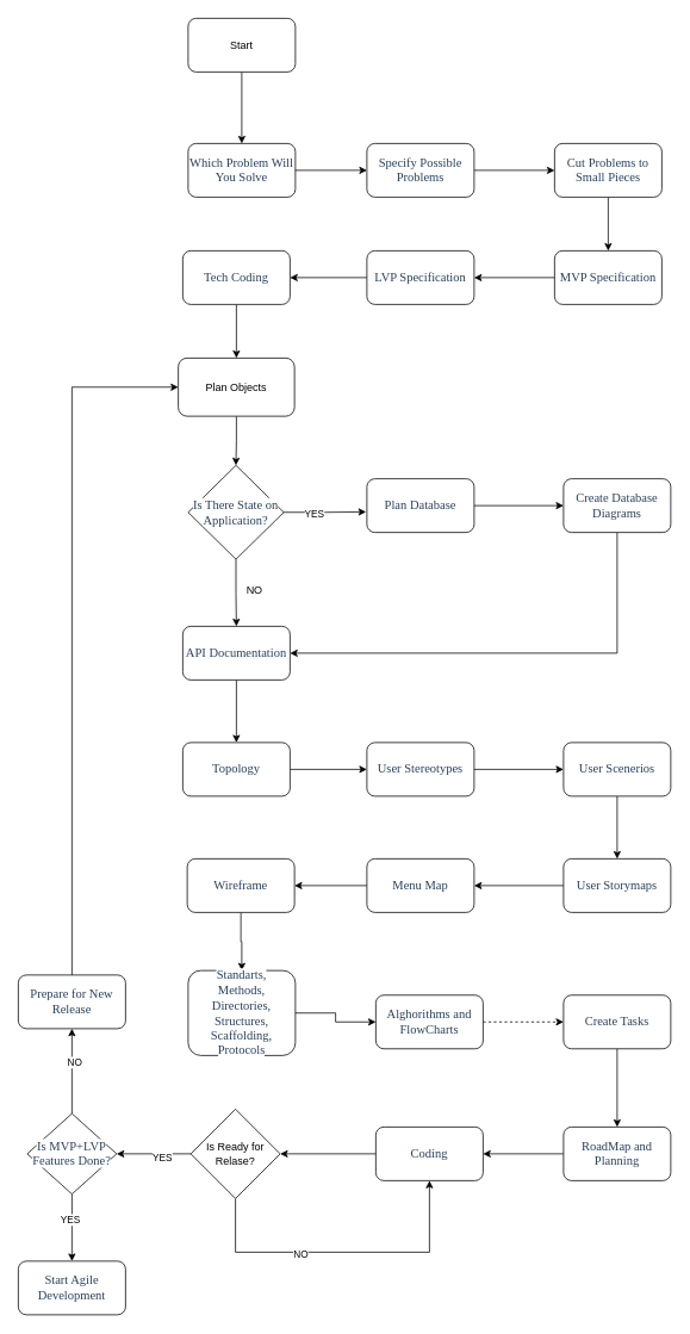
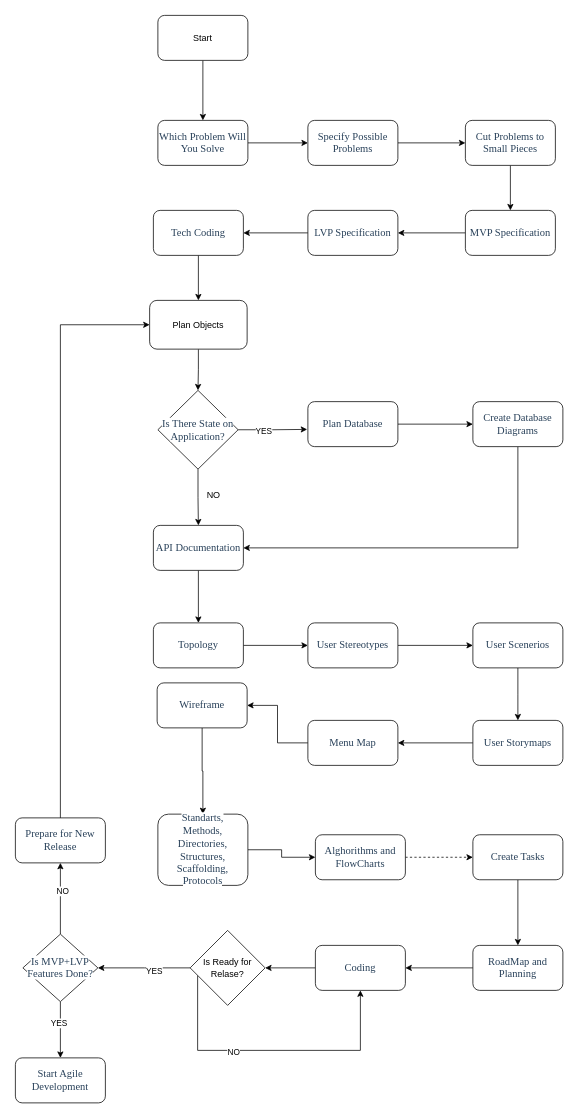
  <mxCell id="0" />
  <mxCell id="1" parent="0" />
  <mxCell id="2" style="edgeStyle=orthogonalEdgeStyle;rounded=0;orthogonalLoop=1;jettySize=auto;html=1;" parent="1" source="3" target="5" edge="1"><mxGeometry relative="1" as="geometry" /></mxCell>
  <mxCell id="3" value="Start" style="rounded=1;whiteSpace=wrap;html=1;" parent="1" vertex="1"><mxGeometry x="210" y="20" width="120" height="60" as="geometry" /></mxCell>
  <mxCell id="4" style="edgeStyle=orthogonalEdgeStyle;rounded=0;orthogonalLoop=1;jettySize=auto;html=1;entryX=0;entryY=0.5;entryDx=0;entryDy=0;" parent="1" source="5" target="7" edge="1"><mxGeometry relative="1" as="geometry" /></mxCell>
  <mxCell id="5" value="&lt;span style=&quot;color: rgb(40 , 64 , 89) ; font-family: &amp;#34;cerebri sans&amp;#34; ; font-size: 14px ; background-color: rgb(255 , 255 , 255)&quot;&gt;Which Problem Will You Solve&lt;/span&gt;" style="rounded=1;whiteSpace=wrap;html=1;" parent="1" vertex="1"><mxGeometry x="210" y="160" width="120" height="60" as="geometry" /></mxCell>
  <mxCell id="6" style="edgeStyle=orthogonalEdgeStyle;rounded=0;orthogonalLoop=1;jettySize=auto;html=1;entryX=0;entryY=0.5;entryDx=0;entryDy=0;" parent="1" source="7" target="9" edge="1"><mxGeometry relative="1" as="geometry" /></mxCell>
  <mxCell id="7" value="&lt;span style=&quot;color: rgb(40 , 64 , 89) ; font-family: &amp;#34;cerebri sans&amp;#34; ; font-size: 14px ; background-color: rgb(255 , 255 , 255)&quot;&gt;Specify Possible Problems&lt;/span&gt;" style="rounded=1;whiteSpace=wrap;html=1;" parent="1" vertex="1"><mxGeometry x="410" y="160" width="120" height="60" as="geometry" /></mxCell>
  <mxCell id="8" style="edgeStyle=orthogonalEdgeStyle;rounded=0;orthogonalLoop=1;jettySize=auto;html=1;entryX=0.5;entryY=0;entryDx=0;entryDy=0;" parent="1" source="9" target="11" edge="1"><mxGeometry relative="1" as="geometry" /></mxCell>
  <mxCell id="9" value="&lt;span style=&quot;color: rgb(40 , 64 , 89) ; font-family: &amp;#34;cerebri sans&amp;#34; ; font-size: 14px ; background-color: rgb(255 , 255 , 255)&quot;&gt;Cut Problems to Small Pieces&lt;/span&gt;" style="rounded=1;whiteSpace=wrap;html=1;" parent="1" vertex="1"><mxGeometry x="620" y="160" width="120" height="60" as="geometry" /></mxCell>
  <mxCell id="10" style="edgeStyle=orthogonalEdgeStyle;rounded=0;orthogonalLoop=1;jettySize=auto;html=1;entryX=1;entryY=0.5;entryDx=0;entryDy=0;" parent="1" source="11" target="13" edge="1"><mxGeometry relative="1" as="geometry" /></mxCell>
  <mxCell id="11" value="&lt;span style=&quot;color: rgb(40 , 64 , 89) ; font-family: &amp;#34;cerebri sans&amp;#34; ; font-size: 14px ; background-color: rgb(255 , 255 , 255)&quot;&gt;MVP Specification&lt;/span&gt;" style="rounded=1;whiteSpace=wrap;html=1;" parent="1" vertex="1"><mxGeometry x="620" y="280" width="120" height="60" as="geometry" /></mxCell>
  <mxCell id="12" style="edgeStyle=orthogonalEdgeStyle;rounded=0;orthogonalLoop=1;jettySize=auto;html=1;entryX=1;entryY=0.5;entryDx=0;entryDy=0;" parent="1" source="13" target="15" edge="1"><mxGeometry relative="1" as="geometry" /></mxCell>
  <mxCell id="13" value="&lt;span style=&quot;color: rgb(40 , 64 , 89) ; font-family: &amp;#34;cerebri sans&amp;#34; ; font-size: 14px ; background-color: rgb(255 , 255 , 255)&quot;&gt;LVP Specification&lt;/span&gt;" style="rounded=1;whiteSpace=wrap;html=1;" parent="1" vertex="1"><mxGeometry x="410" y="280" width="120" height="60" as="geometry" /></mxCell>
  <mxCell id="14" style="edgeStyle=orthogonalEdgeStyle;rounded=0;orthogonalLoop=1;jettySize=auto;html=1;entryX=0.5;entryY=0;entryDx=0;entryDy=0;" parent="1" source="15" target="25" edge="1"><mxGeometry relative="1" as="geometry" /></mxCell>
  <mxCell id="15" value="&lt;span style=&quot;color: rgb(40 , 64 , 89) ; font-family: &amp;#34;cerebri sans&amp;#34; ; font-size: 14px ; background-color: rgb(255 , 255 , 255)&quot;&gt;Tech Coding&lt;/span&gt;" style="rounded=1;whiteSpace=wrap;html=1;" parent="1" vertex="1"><mxGeometry x="204" y="280" width="120" height="60" as="geometry" /></mxCell>
  <mxCell id="16" style="edgeStyle=orthogonalEdgeStyle;rounded=0;orthogonalLoop=1;jettySize=auto;html=1;entryX=-0.008;entryY=0.617;entryDx=0;entryDy=0;entryPerimeter=0;" parent="1" source="19" target="21" edge="1"><mxGeometry relative="1" as="geometry" /></mxCell>
  <mxCell id="17" value="YES" style="edgeLabel;html=1;align=center;verticalAlign=middle;resizable=0;points=[];" parent="16" vertex="1" connectable="0"><mxGeometry x="-0.287" relative="1" as="geometry"><mxPoint y="1" as="offset" /></mxGeometry></mxCell>
  <mxCell id="18" value="" style="edgeStyle=orthogonalEdgeStyle;rounded=0;orthogonalLoop=1;jettySize=auto;html=1;entryX=0.5;entryY=0;entryDx=0;entryDy=0;" parent="1" source="19" target="27" edge="1"><mxGeometry relative="1" as="geometry" /></mxCell>
  <mxCell id="19" value="&lt;span style=&quot;color: rgb(40 , 64 , 89) ; font-family: &amp;#34;cerebri sans&amp;#34; ; font-size: 14px ; background-color: rgb(255 , 255 , 255)&quot;&gt;Is There State on Application?&lt;/span&gt;" style="rhombus;whiteSpace=wrap;html=1;" parent="1" vertex="1"><mxGeometry x="210" y="520" width="107" height="105" as="geometry" /></mxCell>
  <mxCell id="20" style="edgeStyle=orthogonalEdgeStyle;rounded=0;orthogonalLoop=1;jettySize=auto;html=1;entryX=0;entryY=0.5;entryDx=0;entryDy=0;" parent="1" source="21" target="23" edge="1"><mxGeometry relative="1" as="geometry" /></mxCell>
  <mxCell id="21" value="&lt;span style=&quot;color: rgb(40 , 64 , 89) ; font-family: &amp;#34;cerebri sans&amp;#34; ; font-size: 14px ; background-color: rgb(255 , 255 , 255)&quot;&gt;Plan Database&lt;/span&gt;" style="rounded=1;whiteSpace=wrap;html=1;" parent="1" vertex="1"><mxGeometry x="410" y="535" width="120" height="60" as="geometry" /></mxCell>
  <mxCell id="22" style="edgeStyle=orthogonalEdgeStyle;rounded=0;orthogonalLoop=1;jettySize=auto;html=1;entryX=1;entryY=0.5;entryDx=0;entryDy=0;" parent="1" source="23" target="27" edge="1"><mxGeometry relative="1" as="geometry"><Array as="points"><mxPoint x="690" y="730" /></Array></mxGeometry></mxCell>
  <mxCell id="23" value="&lt;span style=&quot;color: rgb(40 , 64 , 89) ; font-family: &amp;#34;cerebri sans&amp;#34; ; font-size: 14px ; background-color: rgb(255 , 255 , 255)&quot;&gt;Create Database Diagrams&lt;/span&gt;" style="rounded=1;whiteSpace=wrap;html=1;" parent="1" vertex="1"><mxGeometry x="630" y="535" width="120" height="60" as="geometry" /></mxCell>
  <mxCell id="24" style="edgeStyle=orthogonalEdgeStyle;rounded=0;orthogonalLoop=1;jettySize=auto;html=1;entryX=0.5;entryY=0;entryDx=0;entryDy=0;" parent="1" source="25" target="19" edge="1"><mxGeometry relative="1" as="geometry" /></mxCell>
  <mxCell id="25" value="Plan Objects" style="rounded=1;whiteSpace=wrap;html=1;" parent="1" vertex="1"><mxGeometry x="199" y="400" width="130" height="65" as="geometry" /></mxCell>
  <mxCell id="26" style="edgeStyle=orthogonalEdgeStyle;rounded=0;orthogonalLoop=1;jettySize=auto;html=1;entryX=0.5;entryY=0;entryDx=0;entryDy=0;" parent="1" source="27" target="30" edge="1"><mxGeometry relative="1" as="geometry" /></mxCell>
  <mxCell id="27" value="&lt;font color=&quot;#284059&quot; face=&quot;cerebri sans&quot;&gt;&lt;span style=&quot;font-size: 14px ; background-color: rgb(255 , 255 , 255)&quot;&gt;API Documentation&lt;/span&gt;&lt;/font&gt;" style="rounded=1;whiteSpace=wrap;html=1;" parent="1" vertex="1"><mxGeometry x="204" y="700" width="120" height="60" as="geometry" /></mxCell>
  <mxCell id="28" value="NO" style="text;html=1;resizable=0;autosize=1;align=center;verticalAlign=middle;points=[];fillColor=none;strokeColor=none;rounded=0;" parent="1" vertex="1"><mxGeometry x="269" y="650" width="30" height="20" as="geometry" /></mxCell>
  <mxCell id="29" style="edgeStyle=orthogonalEdgeStyle;rounded=0;orthogonalLoop=1;jettySize=auto;html=1;entryX=0;entryY=0.5;entryDx=0;entryDy=0;" parent="1" source="30" target="32" edge="1"><mxGeometry relative="1" as="geometry" /></mxCell>
  <mxCell id="30" value="&lt;font color=&quot;#284059&quot; face=&quot;cerebri sans&quot;&gt;&lt;span style=&quot;font-size: 14px ; background-color: rgb(255 , 255 , 255)&quot;&gt;Topology&lt;/span&gt;&lt;/font&gt;" style="rounded=1;whiteSpace=wrap;html=1;" parent="1" vertex="1"><mxGeometry x="204" y="830" width="120" height="60" as="geometry" /></mxCell>
  <mxCell id="31" style="edgeStyle=orthogonalEdgeStyle;rounded=0;orthogonalLoop=1;jettySize=auto;html=1;entryX=0;entryY=0.5;entryDx=0;entryDy=0;" parent="1" source="32" target="34" edge="1"><mxGeometry relative="1" as="geometry" /></mxCell>
  <mxCell id="32" value="&lt;font color=&quot;#284059&quot; face=&quot;cerebri sans&quot;&gt;&lt;span style=&quot;font-size: 14px ; background-color: rgb(255 , 255 , 255)&quot;&gt;User Stereotypes&lt;/span&gt;&lt;/font&gt;" style="rounded=1;whiteSpace=wrap;html=1;" parent="1" vertex="1"><mxGeometry x="410" y="830" width="120" height="60" as="geometry" /></mxCell>
  <mxCell id="33" style="edgeStyle=orthogonalEdgeStyle;rounded=0;orthogonalLoop=1;jettySize=auto;html=1;" parent="1" source="34" edge="1"><mxGeometry relative="1" as="geometry"><mxPoint x="690" y="960" as="targetPoint" /></mxGeometry></mxCell>
  <mxCell id="34" value="&lt;font color=&quot;#284059&quot; face=&quot;cerebri sans&quot;&gt;&lt;span style=&quot;font-size: 14px ; background-color: rgb(255 , 255 , 255)&quot;&gt;User Scenerios&lt;/span&gt;&lt;/font&gt;" style="rounded=1;whiteSpace=wrap;html=1;" parent="1" vertex="1"><mxGeometry x="630" y="830" width="120" height="60" as="geometry" /></mxCell>
  <mxCell id="35" style="edgeStyle=orthogonalEdgeStyle;rounded=0;orthogonalLoop=1;jettySize=auto;html=1;" parent="1" source="36" target="38" edge="1"><mxGeometry relative="1" as="geometry" /></mxCell>
  <mxCell id="36" value="&lt;font color=&quot;#284059&quot; face=&quot;cerebri sans&quot;&gt;&lt;span style=&quot;font-size: 14px ; background-color: rgb(255 , 255 , 255)&quot;&gt;User Storymaps&lt;/span&gt;&lt;/font&gt;" style="rounded=1;whiteSpace=wrap;html=1;" parent="1" vertex="1"><mxGeometry x="630" y="960" width="120" height="60" as="geometry" /></mxCell>
  <mxCell id="37" style="edgeStyle=orthogonalEdgeStyle;rounded=0;orthogonalLoop=1;jettySize=auto;html=1;entryX=1;entryY=0.5;entryDx=0;entryDy=0;" parent="1" source="38" target="40" edge="1"><mxGeometry relative="1" as="geometry" /></mxCell>
  <mxCell id="38" value="&lt;font color=&quot;#284059&quot; face=&quot;cerebri sans&quot;&gt;&lt;span style=&quot;font-size: 14px ; background-color: rgb(255 , 255 , 255)&quot;&gt;Menu Map&lt;/span&gt;&lt;/font&gt;" style="rounded=1;whiteSpace=wrap;html=1;" parent="1" vertex="1"><mxGeometry x="410" y="960" width="120" height="60" as="geometry" /></mxCell>
  <mxCell id="39" style="edgeStyle=orthogonalEdgeStyle;rounded=0;orthogonalLoop=1;jettySize=auto;html=1;entryX=0.5;entryY=0;entryDx=0;entryDy=0;" parent="1" source="40" target="42" edge="1"><mxGeometry relative="1" as="geometry" /></mxCell>
- <mxCell id="40" value="&lt;font color=&quot;#284059&quot; face=&quot;cerebri sans&quot;&gt;&lt;span style=&quot;font-size: 14px ; background-color: rgb(255 , 255 , 255)&quot;&gt;Wireframe&lt;/span&gt;&lt;/font&gt;" style="rounded=1;whiteSpace=wrap;html=1;" parent="1" vertex="1"><mxGeometry x="209" y="960" width="120" height="60" as="geometry" /></mxCell>
+ <mxCell id="40" value="&lt;font color=&quot;#284059&quot; face=&quot;cerebri sans&quot;&gt;&lt;span style=&quot;font-size: 14px ; background-color: rgb(255 , 255 , 255)&quot;&gt;Wireframe&lt;/span&gt;&lt;/font&gt;" style="rounded=1;whiteSpace=wrap;html=1;" parent="1" vertex="1"><mxGeometry x="209" y="910" width="120" height="60" as="geometry" /></mxCell>
  <mxCell id="41" style="edgeStyle=orthogonalEdgeStyle;rounded=0;orthogonalLoop=1;jettySize=auto;html=1;entryX=0;entryY=0.5;entryDx=0;entryDy=0;" parent="1" source="42" target="44" edge="1"><mxGeometry relative="1" as="geometry" /></mxCell>
  <mxCell id="42" value="&lt;font color=&quot;#284059&quot; face=&quot;cerebri sans&quot;&gt;&lt;span style=&quot;font-size: 14px ; background-color: rgb(255 , 255 , 255)&quot;&gt;Standarts,&lt;br&gt;Methods,&lt;br&gt;Directories,&lt;br&gt;Structures,&lt;br&gt;Scaffolding,&lt;br&gt;Protocols&lt;br&gt;&lt;/span&gt;&lt;/font&gt;" style="rounded=1;whiteSpace=wrap;html=1;" parent="1" vertex="1"><mxGeometry x="210" y="1085" width="120" height="95" as="geometry" /></mxCell>
  <mxCell id="43" style="edgeStyle=orthogonalEdgeStyle;rounded=0;orthogonalLoop=1;jettySize=auto;html=1;dashed=1;" parent="1" source="44" target="46" edge="1"><mxGeometry relative="1" as="geometry" /></mxCell>
  <mxCell id="44" value="&lt;font color=&quot;#284059&quot; face=&quot;cerebri sans&quot;&gt;&lt;span style=&quot;font-size: 14px ; background-color: rgb(255 , 255 , 255)&quot;&gt;Alghorithms and FlowCharts&lt;/span&gt;&lt;/font&gt;" style="rounded=1;whiteSpace=wrap;html=1;" parent="1" vertex="1"><mxGeometry x="420" y="1112.5" width="120" height="60" as="geometry" /></mxCell>
  <mxCell id="45" style="edgeStyle=orthogonalEdgeStyle;rounded=0;orthogonalLoop=1;jettySize=auto;html=1;entryX=0.5;entryY=0;entryDx=0;entryDy=0;" parent="1" source="46" target="48" edge="1"><mxGeometry relative="1" as="geometry" /></mxCell>
  <mxCell id="46" value="&lt;font color=&quot;#284059&quot; face=&quot;cerebri sans&quot;&gt;&lt;span style=&quot;font-size: 14px ; background-color: rgb(255 , 255 , 255)&quot;&gt;Create Tasks&lt;/span&gt;&lt;/font&gt;" style="rounded=1;whiteSpace=wrap;html=1;" parent="1" vertex="1"><mxGeometry x="630" y="1112.5" width="120" height="60" as="geometry" /></mxCell>
  <mxCell id="47" style="edgeStyle=orthogonalEdgeStyle;rounded=0;orthogonalLoop=1;jettySize=auto;html=1;entryX=1;entryY=0.5;entryDx=0;entryDy=0;" parent="1" source="48" target="50" edge="1"><mxGeometry relative="1" as="geometry" /></mxCell>
  <mxCell id="48" value="&lt;font color=&quot;#284059&quot; face=&quot;cerebri sans&quot;&gt;&lt;span style=&quot;font-size: 14px ; background-color: rgb(255 , 255 , 255)&quot;&gt;RoadMap and Planning&lt;/span&gt;&lt;/font&gt;" style="rounded=1;whiteSpace=wrap;html=1;" parent="1" vertex="1"><mxGeometry x="630" y="1260" width="120" height="60" as="geometry" /></mxCell>
  <mxCell id="49" style="edgeStyle=orthogonalEdgeStyle;rounded=0;orthogonalLoop=1;jettySize=auto;html=1;entryX=1;entryY=0.5;entryDx=0;entryDy=0;" parent="1" source="50" target="55" edge="1"><mxGeometry relative="1" as="geometry" /></mxCell>
  <mxCell id="50" value="&lt;font color=&quot;#284059&quot; face=&quot;cerebri sans&quot;&gt;&lt;span style=&quot;font-size: 14px ; background-color: rgb(255 , 255 , 255)&quot;&gt;Coding&lt;/span&gt;&lt;/font&gt;" style="rounded=1;whiteSpace=wrap;html=1;" parent="1" vertex="1"><mxGeometry x="420" y="1260" width="120" height="60" as="geometry" /></mxCell>
  <mxCell id="51" style="edgeStyle=orthogonalEdgeStyle;rounded=0;orthogonalLoop=1;jettySize=auto;html=1;entryX=0.5;entryY=1;entryDx=0;entryDy=0;" edge="1" parent="1" source="55" target="50"><mxGeometry relative="1" as="geometry"><Array as="points"><mxPoint x="263" y="1400" /><mxPoint x="480" y="1400" /></Array></mxGeometry></mxCell>
  <mxCell id="52" value="NO" style="edgeLabel;html=1;align=center;verticalAlign=middle;resizable=0;points=[];" vertex="1" connectable="0" parent="51"><mxGeometry x="-0.261" y="-2" relative="1" as="geometry"><mxPoint as="offset" /></mxGeometry></mxCell>
  <mxCell id="53" style="edgeStyle=orthogonalEdgeStyle;rounded=0;orthogonalLoop=1;jettySize=auto;html=1;" edge="1" parent="1" source="55"><mxGeometry relative="1" as="geometry"><mxPoint x="130" y="1290" as="targetPoint" /></mxGeometry></mxCell>
  <mxCell id="54" value="YES" style="edgeLabel;html=1;align=center;verticalAlign=middle;resizable=0;points=[];" vertex="1" connectable="0" parent="53"><mxGeometry x="-0.204" y="4" relative="1" as="geometry"><mxPoint as="offset" /></mxGeometry></mxCell>
- <mxCell id="55" value="Is Ready for Relase?" style="rhombus;whiteSpace=wrap;html=1;" parent="1" vertex="1"><mxGeometry x="213" y="1240" width="100" height="100" as="geometry" /></mxCell>
+ <mxCell id="55" value="Is Ready for Relase?" style="rhombus;whiteSpace=wrap;html=1;" parent="1" vertex="1"><mxGeometry x="253" y="1240" width="100" height="100" as="geometry" /></mxCell>
  <mxCell id="56" style="edgeStyle=orthogonalEdgeStyle;rounded=0;orthogonalLoop=1;jettySize=auto;html=1;entryX=0;entryY=0.5;entryDx=0;entryDy=0;exitX=0.5;exitY=0;exitDx=0;exitDy=0;" edge="1" parent="1" source="57" target="25"><mxGeometry relative="1" as="geometry" /></mxCell>
  <mxCell id="57" value="&lt;font color=&quot;#284059&quot; face=&quot;cerebri sans&quot;&gt;&lt;span style=&quot;font-size: 14px ; background-color: rgb(255 , 255 , 255)&quot;&gt;Prepare for New Release&lt;/span&gt;&lt;/font&gt;" style="rounded=1;whiteSpace=wrap;html=1;" vertex="1" parent="1"><mxGeometry x="20" y="1090" width="120" height="60" as="geometry" /></mxCell>
  <mxCell id="58" style="edgeStyle=orthogonalEdgeStyle;rounded=0;orthogonalLoop=1;jettySize=auto;html=1;entryX=0.5;entryY=1;entryDx=0;entryDy=0;" edge="1" parent="1" source="61" target="57"><mxGeometry relative="1" as="geometry" /></mxCell>
  <mxCell id="59" value="NO" style="edgeLabel;html=1;align=center;verticalAlign=middle;resizable=0;points=[];" vertex="1" connectable="0" parent="58"><mxGeometry x="0.221" y="-2" relative="1" as="geometry"><mxPoint as="offset" /></mxGeometry></mxCell>
  <mxCell id="60" style="edgeStyle=orthogonalEdgeStyle;rounded=0;orthogonalLoop=1;jettySize=auto;html=1;" edge="1" parent="1" source="61" target="62"><mxGeometry relative="1" as="geometry" /></mxCell>
  <mxCell id="61" value="&lt;span style=&quot;color: rgb(40 , 64 , 89) ; font-family: &amp;#34;cerebri sans&amp;#34; ; font-size: 14px ; background-color: rgb(255 , 255 , 255)&quot;&gt;Is MVP+LVP Features Done?&lt;/span&gt;" style="rhombus;whiteSpace=wrap;html=1;" vertex="1" parent="1"><mxGeometry x="30" y="1245" width="100" height="90" as="geometry" /></mxCell>
  <mxCell id="62" value="&lt;font color=&quot;#284059&quot; face=&quot;cerebri sans&quot;&gt;&lt;span style=&quot;font-size: 14px ; background-color: rgb(255 , 255 , 255)&quot;&gt;Start Agile Development&lt;/span&gt;&lt;/font&gt;" style="rounded=1;whiteSpace=wrap;html=1;" vertex="1" parent="1"><mxGeometry x="20" y="1410" width="120" height="60" as="geometry" /></mxCell>
  <mxCell id="63" value="YES" style="edgeLabel;html=1;align=center;verticalAlign=middle;resizable=0;points=[];" vertex="1" connectable="0" parent="1"><mxGeometry x="60" y="1209.997" as="geometry"><mxPoint x="17" y="154" as="offset" /></mxGeometry></mxCell>
